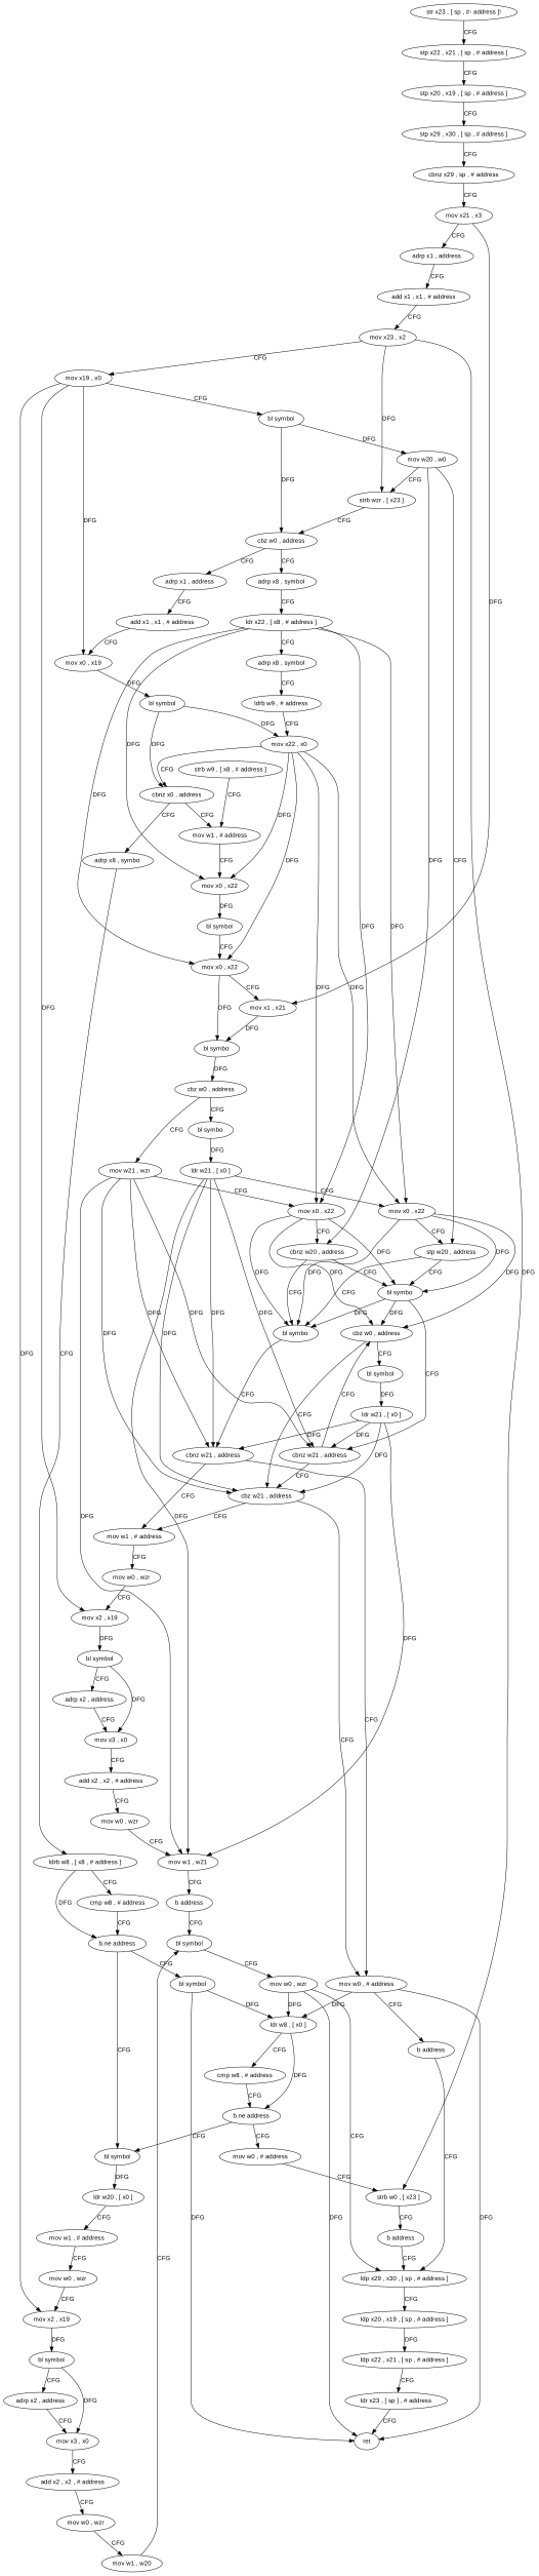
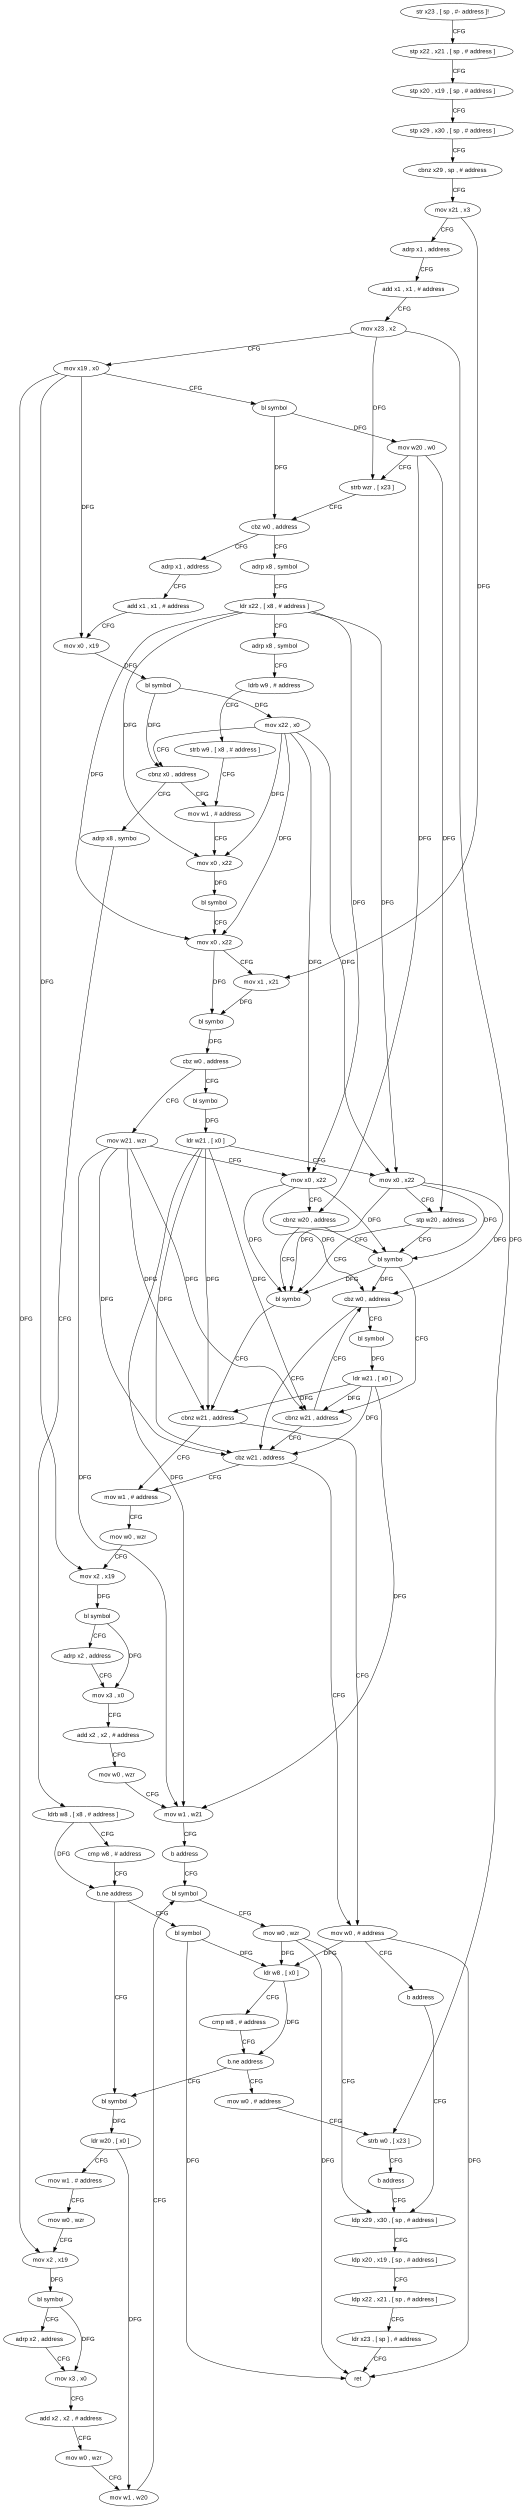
  digraph {
    fontname="Liberation Sans"
    node [fontname="Liberation Sans"]
    edge [fontname="Liberation Sans"]
    n1 [label="str x23 , [ sp , #- address ]!"]
    n2 [label="stp x22 , x21 , [ sp , # address ]"]
    n3 [label="stp x20 , x19 , [ sp , # address ]"]
    n4 [label="stp x29 , x30 , [ sp , # address ]"]
    n5 [label="cbnz x29 , sp , # address"]
    n6 [label="mov x21 , x3"]
    n7 [label="adrp x1 , address"]
    n8 [label="mov x1 , x21"]
    n9 [label="add x1 , x1 , # address"]
    n10 [label="bl symbol"]
    n11 [label="mov x23 , x2"]
    n12 [label="mov x19 , x0"]
    n13 [label="strb wzr , [ x23 ]"]
    n14 [label="strb w0 , [ x23 ]"]
    n15 [label="bl symbol"]
    n16 [label="mov x0 , x19"]
    n17 [label="mov x2 , x19"]
    n18 [label="mov x2 , x19"]
    n19 [label="cbz w0 , address"]
    n20 [label="b address"]
    n21 [label="mov w20 , w0"]
    n22 [label="bl symbol"]
    n23 [label="bl symbol"]
    n24 [label="bl symbol"]
    n25 [label="cbnz w20 , address"]
    n26 [label="stp w20 , address"]
    n27 [label="adrp x8 , symbol"]
    n28 [label="adrp x1 , address"]
    n29 [label="bl symbol"]
    n30 [label="bl symbol"]
    n31 [label="ldr x22 , [ x8 , # address ]"]
    n32 [label="add x1 , x1 , # address"]
    n33 [label="adrp x8 , symbol"]
    n34 [label="mov x0 , x22"]
    n35 [label="mov x0 , x22"]
    n36 [label="mov x0 , x22"]
    n37 [label="mov x0 , x22"]
    n38 [label="ldrb w9 , # address"]
    n39 [label="cbz w0 , address"]
    n40 [label="bl symbol"]
    n41 [label="strb w9 , [ x8 , # address ]"]
    n42 [label="mov w1 , # address"]
    n43 [label="mov x22 , x0"]
    n44 [label="cbnz x0 , address"]
    n45 [label="adrp x8 , symbol"]
    n46 [label="ldrb w8 , [ x8 , # address ]"]
    n47 [label="cmp w8 , # address"]
    n48 [label="b.ne address"]
    n49 [label="mov w21 , wzr"]
    n50 [label="cbnz w21 , address"]
    n51 [label="cbz w21 , address"]
    n52 [label="cbnz w21 , address"]
    n53 [label="mov w1 , w21"]
    n54 [label="mov w1 , # address"]
    n55 [label="mov w0 , # address"]
    n56 [label="b address"]
    n57 [label="bl symbol"]
    n58 [label="bl symbol"]
    n59 [label="ldr w21 , [ x0 ]"]
    n60 [label="cbz w0 , address"]
    n61 [label="bl symbol"]
    n62 [label="bl symbol"]
    n63 [label="ldr w20 , [ x0 ]"]
    n64 [label="ldr w8 , [ x0 ]"]
    n65 [label=ret]
    n66 [label="mov w1 , # address"]
    n67 [label="mov w1 , w20"]
    n68 [label="cmp w8 , # address"]
    n69 [label="b.ne address"]
    n70 [label="mov w0 , wzr"]
    n71 [label="b address"]
    n72 [label="ldr w21 , [ x0 ]"]
    n73 [label="ldp x29 , x30 , [ sp , # address ]"]
    n74 [label="mov w0 , wzr"]
    n75 [label="bl symbol"]
    n76 [label="adrp x2 , address"]
    n77 [label="mov x3 , x0"]
    n78 [label="add x2 , x2 , # address"]
    n79 [label="mov w0 , wzr"]
    n80 [label="mov w0 , wzr"]
    n81 [label="mov w0 , # address"]
    n82 [label="adrp x2 , address"]
    n83 [label="mov x3 , x0"]
    n84 [label="add x2 , x2 , # address"]
    n85 [label="mov w0 , wzr"]
    n86 [label="ldp x20 , x19 , [ sp , # address ]"]
    n87 [label="ldp x22 , x21 , [ sp , # address ]"]
    n88 [label="ldr x23 , [ sp ] , # address"]
    n1 -> n2 [label=CFG]
    n2 -> n3 [label=CFG]
    n3 -> n4 [label=CFG]
    n4 -> n5 [label=CFG]
    n5 -> n6 [label=CFG]
    n6 -> n7 [label=CFG]
    n6 -> n8 [label=DFG]
    n7 -> n9 [label=CFG]
    n8 -> n10 [label=DFG]
    n9 -> n11 [label=CFG]
    n10 -> n60 [label=DFG]
    n11 -> n12 [label=CFG]
    n11 -> n13 [label=DFG]
    n11 -> n14 [label=DFG]
    n12 -> n15 [label=CFG]
    n12 -> n16 [label=DFG]
    n12 -> n17 [label=DFG]
    n12 -> n18 [label=DFG]
    n13 -> n19 [label=CFG]
    n14 -> n20 [label=CFG]
    n15 -> n19 [label=DFG]
    n15 -> n21 [label=DFG]
    n16 -> n22 [label=DFG]
    n17 -> n23 [label=DFG]
    n18 -> n24 [label=DFG]
    n19 -> n27 [label=CFG]
    n19 -> n28 [label=CFG]
    n20 -> n73 [label=CFG]
    n21 -> n13 [label=CFG]
    n21 -> n25 [label=DFG]
-   n21 -> n26 [label=CFG]
+   n21 -> n26 [label=DFG]
    n22 -> n43 [label=DFG]
    n22 -> n44 [label=DFG]
    n23 -> n76 [label=CFG]
    n23 -> n77 [label=DFG]
    n24 -> n82 [label=CFG]
    n24 -> n83 [label=DFG]
    n25 -> n29 [label=CFG]
    n25 -> n30 [label=CFG]
    n26 -> n29 [label=CFG]
    n26 -> n30 [label=CFG]
    n27 -> n31 [label=CFG]
    n28 -> n32 [label=CFG]
    n29 -> n30 [label=DFG]
    n29 -> n39 [label=DFG]
    n29 -> n50 [label=CFG]
    n30 -> n52 [label=CFG]
    n31 -> n33 [label=CFG]
    n31 -> n34 [label=DFG]
    n31 -> n35 [label=DFG]
    n31 -> n36 [label=DFG]
    n31 -> n37 [label=DFG]
    n32 -> n16 [label=CFG]
    n33 -> n38 [label=CFG]
    n34 -> n25 [label=CFG]
    n34 -> n29 [label=DFG]
    n34 -> n30 [label=DFG]
    n34 -> n39 [label=DFG]
    n35 -> n26 [label=CFG]
    n35 -> n29 [label=DFG]
    n35 -> n30 [label=DFG]
    n35 -> n39 [label=DFG]
    n36 -> n40 [label=DFG]
    n37 -> n8 [label=CFG]
    n37 -> n10 [label=DFG]
-   n38 -> n43 [label=CFG]
+   n38 -> n41 [label=CFG]
    n39 -> n51 [label=CFG]
    n39 -> n57 [label=CFG]
    n40 -> n37 [label=CFG]
    n41 -> n42 [label=CFG]
    n42 -> n36 [label=CFG]
    n43 -> n34 [label=DFG]
    n43 -> n35 [label=DFG]
    n43 -> n36 [label=DFG]
    n43 -> n37 [label=DFG]
    n43 -> n44 [label=CFG]
    n44 -> n42 [label=CFG]
    n44 -> n45 [label=CFG]
    n45 -> n46 [label=CFG]
    n46 -> n47 [label=CFG]
    n46 -> n48 [label=DFG]
    n47 -> n48 [label=CFG]
    n48 -> n61 [label=CFG]
    n48 -> n62 [label=CFG]
    n49 -> n34 [label=CFG]
    n49 -> n50 [label=DFG]
    n49 -> n51 [label=DFG]
    n49 -> n52 [label=DFG]
    n49 -> n53 [label=DFG]
    n50 -> n39 [label=CFG]
    n50 -> n51 [label=CFG]
    n51 -> n54 [label=CFG]
    n51 -> n55 [label=CFG]
    n52 -> n54 [label=CFG]
    n52 -> n55 [label=CFG]
    n53 -> n56 [label=CFG]
    n54 -> n70 [label=CFG]
    n55 -> n64 [label=DFG]
    n55 -> n65 [label=DFG]
    n55 -> n71 [label=CFG]
    n56 -> n75 [label=CFG]
    n57 -> n72 [label=DFG]
    n58 -> n59 [label=DFG]
    n59 -> n35 [label=CFG]
    n59 -> n50 [label=DFG]
    n59 -> n51 [label=DFG]
    n59 -> n52 [label=DFG]
    n59 -> n53 [label=DFG]
    n60 -> n49 [label=CFG]
    n60 -> n58 [label=CFG]
    n61 -> n63 [label=DFG]
    n62 -> n64 [label=DFG]
    n62 -> n65 [label=DFG]
    n63 -> n66 [label=CFG]
+   n63 -> n67 [label=DFG]
    n64 -> n68 [label=CFG]
    n64 -> n69 [label=DFG]
    n66 -> n74 [label=CFG]
    n67 -> n75 [label=CFG]
    n68 -> n69 [label=CFG]
    n69 -> n61 [label=CFG]
    n69 -> n81 [label=CFG]
    n70 -> n18 [label=CFG]
    n71 -> n73 [label=CFG]
    n72 -> n50 [label=DFG]
    n72 -> n51 [label=DFG]
    n72 -> n52 [label=DFG]
    n72 -> n53 [label=DFG]
    n73 -> n86 [label=CFG]
    n74 -> n17 [label=CFG]
    n75 -> n80 [label=CFG]
    n76 -> n77 [label=CFG]
    n77 -> n78 [label=CFG]
    n78 -> n79 [label=CFG]
    n79 -> n67 [label=CFG]
    n80 -> n64 [label=DFG]
    n80 -> n65 [label=DFG]
    n80 -> n73 [label=CFG]
    n81 -> n14 [label=CFG]
    n82 -> n83 [label=CFG]
    n83 -> n84 [label=CFG]
    n84 -> n85 [label=CFG]
    n85 -> n53 [label=CFG]
-   n86 -> n87 [label=DFG]
+   n86 -> n87 [label=CFG]
    n87 -> n88 [label=CFG]
    n88 -> n65 [label=CFG]
  }
